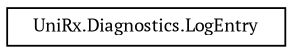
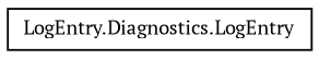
  digraph {
    rankdir=LR
    fontname="PT Serif"
-   n1 [color=black fillcolor=white fontname="PT Serif" fontsize=10 height=0.2 label="UniRx.Diagnostics.LogEntry" shape=record style=filled width=0.4]
+   n1 [color=black fillcolor=white fontname="PT Serif" fontsize=10 height=0.2 label="LogEntry.Diagnostics.LogEntry" shape=record style=filled width=0.4]
  }
